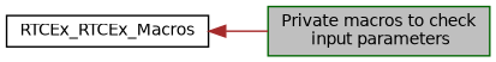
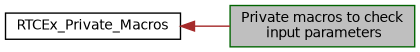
  digraph {
    rankdir=LR
    node [fontname=Helvetica fontsize=10 shape=box style=filled]
-   n1 [color=black fillcolor=white height=0.2 label=RTCEx_RTCEx_Macros width=0.4]
+   n1 [color=black fillcolor=white height=0.2 label=RTCEx_Private_Macros width=0.4]
    n2 [color=darkgreen fillcolor=grey75 fontcolor=black height=0.2 label="Private macros to check\l input parameters" width=0.4]
    n1 -> n2 [dir=back fontname=Helvetica fontsize=10 labelfontname=Helvetica labelfontsize=10 shape=plaintext style=solid color=brown]
  }
